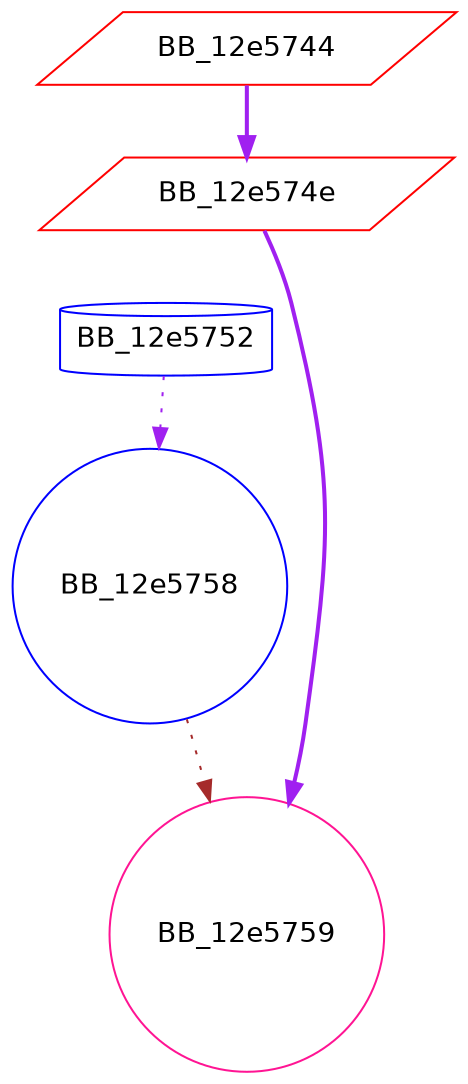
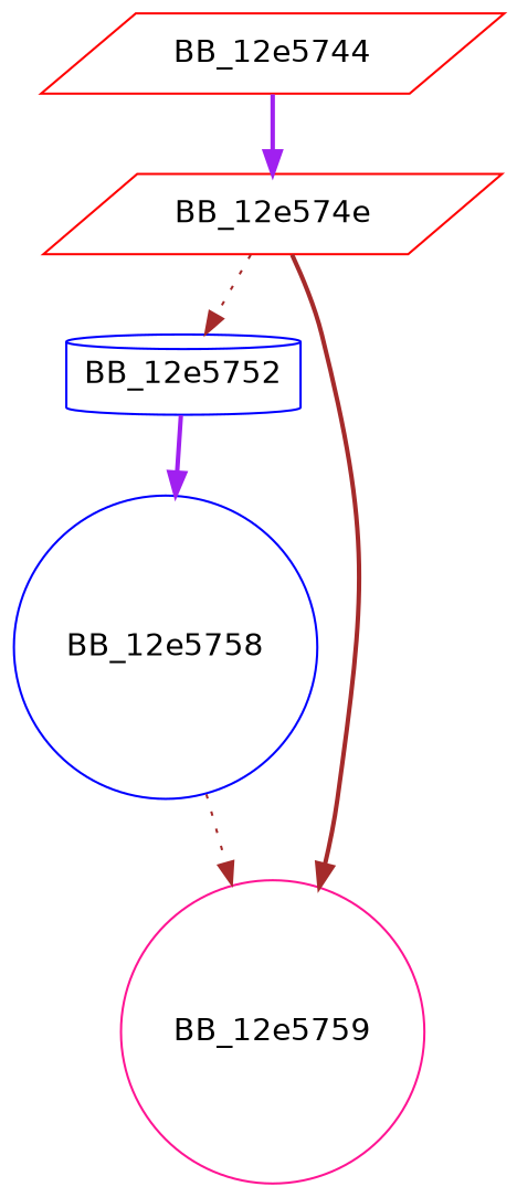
  digraph {
    fontname="DejaVu Sans"
    node [color=red fontname="DejaVu Sans" shape=parallelogram]
    edge [color=purple fontname="DejaVu Sans" style=bold]
    BB_12e5744
    BB_12e574e
    BB_12e5752 [color=blue shape=cylinder]
    BB_12e5759 [color=deeppink shape=circle]
    BB_12e5758 [color=blue shape=circle]
    BB_12e5744 -> BB_12e574e
-   BB_12e574e -> BB_12e5759
-   BB_12e5752 -> BB_12e5758 [style=dotted]
+   BB_12e574e -> BB_12e5752 [color=brown style=dotted]
+   BB_12e574e -> BB_12e5759 [color=brown]
+   BB_12e5752 -> BB_12e5758
    BB_12e5758 -> BB_12e5759 [color=brown style=dotted]
  }
